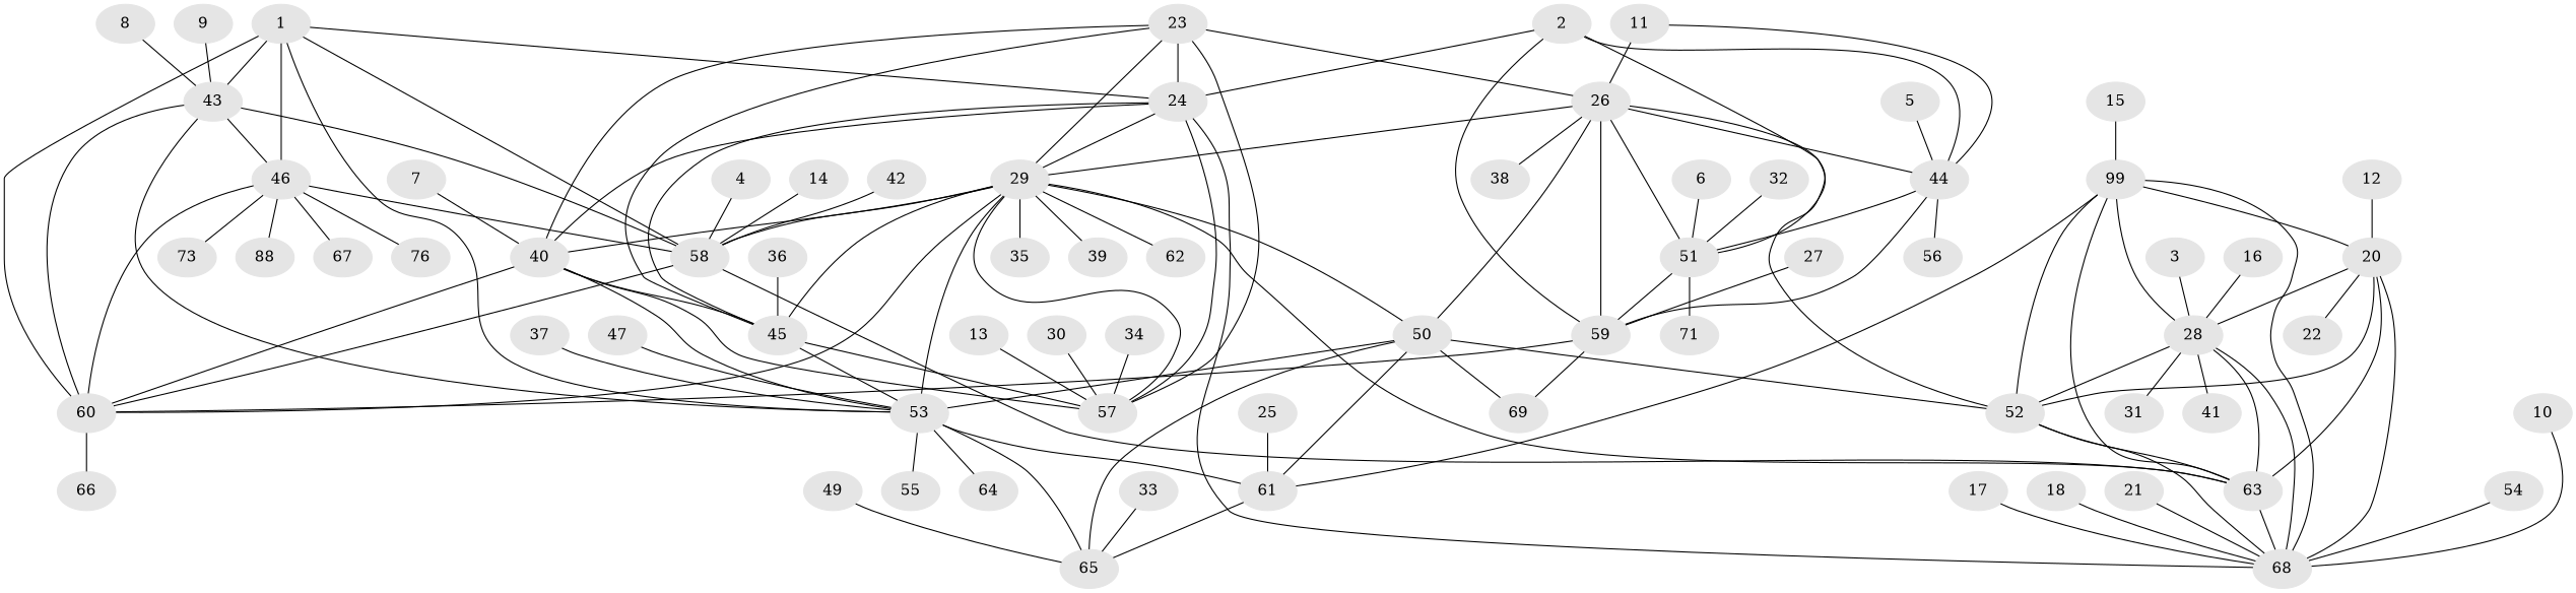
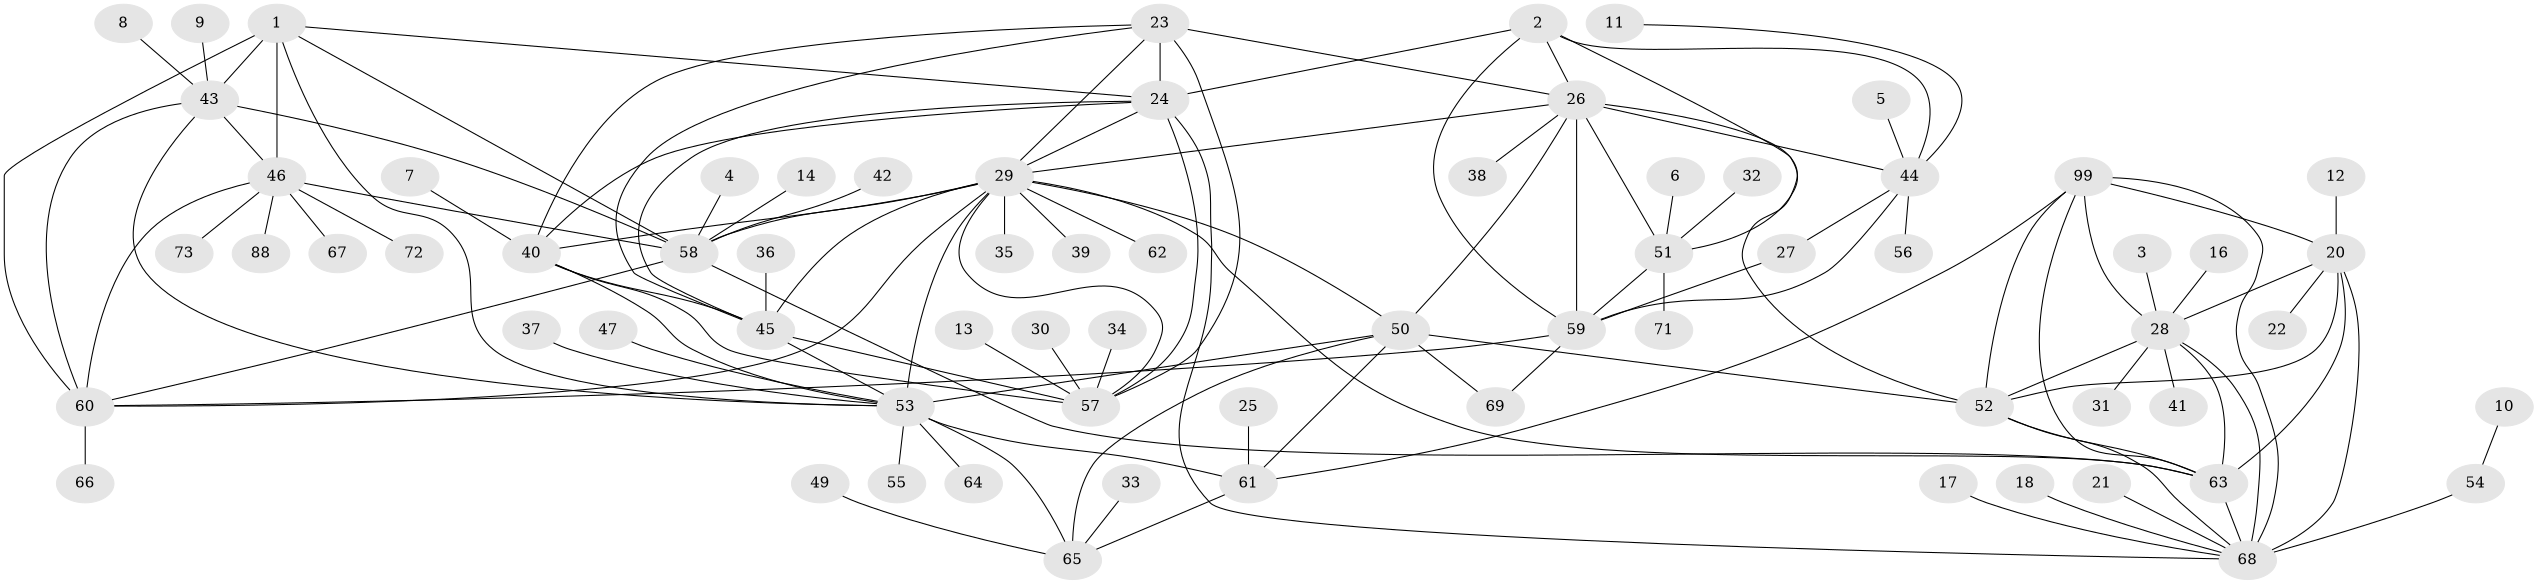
  graph {
    fontname="DejaVu Serif"
    node [color=gray90 fontname="DejaVu Serif" style=filled]
    edge [fontname="DejaVu Serif" weight=1.0]
    1
    24
    43
    46
    53
    58
    60
    40
    68
    57
    29
    45
    n13 [label=88]
    67
-   72 [label=76]
+   72
    73
    61
    65
    55
    64
    63
    66
    2
    26
    44
    51
    59
    52
    38
    50
    56
    71
    69
    3
    28
    31
    41
    4
    5
    6
    7
    8
    9
    10
    11
    12
    20
    22
    13
    14
    n51 [label=99]
-   15
    16
    17
    18
    21
    23
    35
    39
    62
    25
    27
    30
    32
    33
    34
    36
    37
    42
    47
    49
    54
    1 -- 24
    1 -- 43 [weight=3.0]
    1 -- 46 [weight=3.0]
    1 -- 53
    1 -- 58 [weight=3.0]
    1 -- 60 [weight=3.0]
    24 -- 40
    24 -- 68
    24 -- 57 [weight=2.0]
    24 -- 29
    24 -- 45
    43 -- 46
    43 -- 53 [weight=2.0]
    43 -- 58
    43 -- 60
    46 -- 58
    46 -- 60
    46 -- n13
    46 -- 67
    46 -- 72
    46 -- 73
    53 -- 61 [weight=4.0]
    53 -- 65 [weight=4.0]
    53 -- 55
    53 -- 64
    58 -- 60
    58 -- 63
    60 -- 66
    40 -- 53
-   40 -- 60
    40 -- 57 [weight=2.0]
    40 -- 45
    29 -- 53
    29 -- 58
    29 -- 60
    29 -- 40
    29 -- 57 [weight=2.0]
    29 -- 45
    29 -- 63
    29 -- 50
    29 -- 35
    29 -- 39
    29 -- 62
    45 -- 53
    45 -- 57 [weight=2.0]
    61 -- 65 [weight=4.0]
    63 -- 68
    2 -- 24
-   11 -- 26 [weight=2.0]
+   2 -- 26 [weight=2.0]
    2 -- 44
    2 -- 51
    2 -- 59 [weight=2.0]
    26 -- 29
    26 -- 44 [weight=2.0]
    26 -- 51 [weight=2.0]
    26 -- 59 [weight=4.0]
    26 -- 52
    26 -- 38
    26 -- 50
-   44 -- 51
+   44 -- 27
    44 -- 59 [weight=2.0]
    44 -- 56
    51 -- 59 [weight=2.0]
    51 -- 71
    59 -- 60
    59 -- 69
    52 -- 68
    52 -- 63
    50 -- 53 [weight=2.0]
    50 -- 61 [weight=2.0]
    50 -- 65 [weight=2.0]
    50 -- 52
    50 -- 69
    3 -- 28
    28 -- 68
    28 -- 63
    28 -- 52
    28 -- 31
    28 -- 41
    4 -- 58
    5 -- 44
    6 -- 51
    7 -- 40
    8 -- 43
    9 -- 43
-   10 -- 68
+   10 -- 54
    11 -- 44
    12 -- 20
    20 -- 68 [weight=2.0]
    20 -- 63 [weight=2.0]
    20 -- 52 [weight=2.0]
    20 -- 28 [weight=2.0]
    20 -- 22
    13 -- 57
    14 -- 58
    n51 -- 68
    n51 -- 61
    n51 -- 63
    n51 -- 52
    n51 -- 28
    n51 -- 20 [weight=2.0]
-   15 -- n51
    16 -- 28
    17 -- 68
    18 -- 68
    21 -- 68
    23 -- 24
    23 -- 40
    23 -- 57 [weight=2.0]
    23 -- 29
    23 -- 45
    23 -- 26
    25 -- 61
    27 -- 59
    30 -- 57
    32 -- 51
    33 -- 65
    34 -- 57
    36 -- 45
    37 -- 53
    42 -- 58
    47 -- 53
    49 -- 65
    54 -- 68
  }
